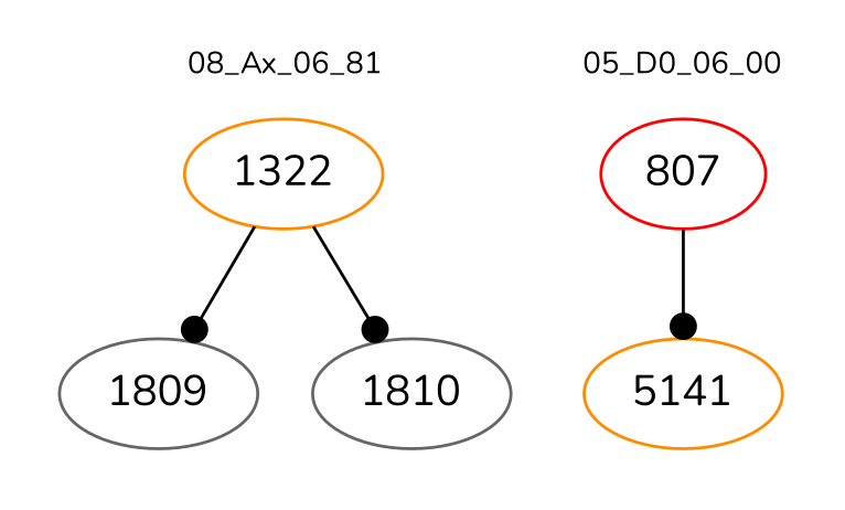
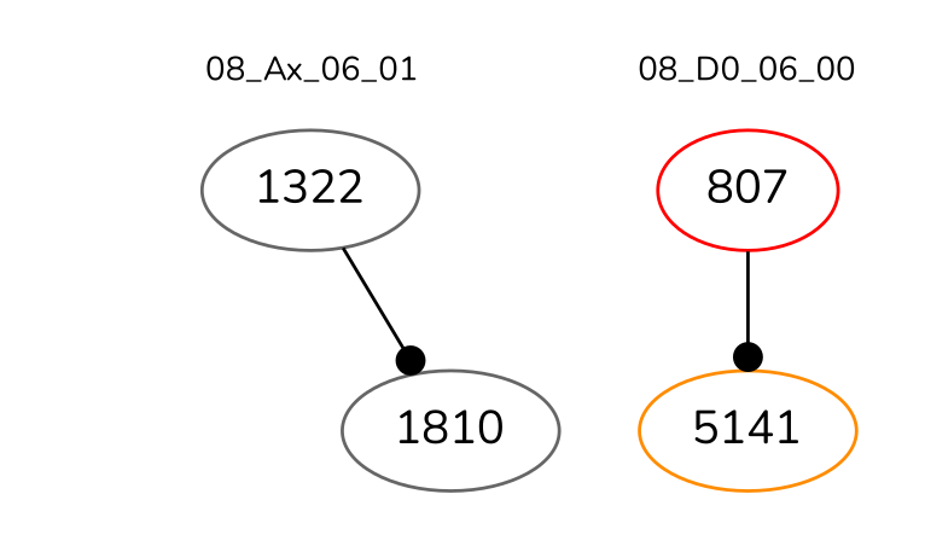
  digraph {
    fontname=Nunito
    node [color=darkorange fontname=Nunito]
    edge [arrowhead=dot color=black fontname=Nunito]
-   n1 [label=1322]
-   n2 [color=gray40 label=1809]
+   n1 [color=gray40 label=1322]
    n3 [color=gray40 label=1810]
    n4 [color=red label=807]
    n5 [label=5141]
    subgraph cluster_1 {
      color=white
      fontsize=10
-     label="08_Ax_06_81"
+     label="08_Ax_06_01"
      n1
-     n2
      n3
    }
    subgraph cluster_2 {
      color=white
      fontsize=10
-     label="05_D0_06_00"
+     label="08_D0_06_00"
      n4
      n5
    }
-   n1 -> n2
    n1 -> n3
    n4 -> n5
  }
